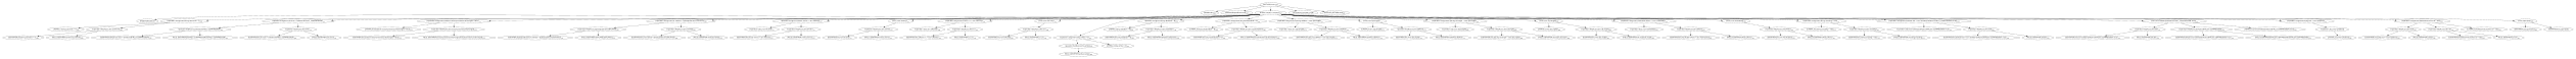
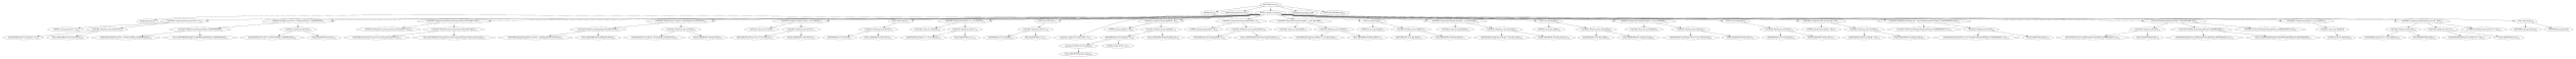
  digraph {
    fontname=Nunito
    node [fontname=Nunito]
    edge [fontname=Nunito]
    n1 [label=<(METHOD,&lt;init&gt;)<SUB>264</SUB>>]
    n2 [label=<(PARAM,this)<SUB>264</SUB>>]
    n3 [label=<(PARAM,OutputStream out)<SUB>264</SUB>>]
    n4 [label=<(BLOCK,&lt;empty&gt;,&lt;empty&gt;)<SUB>264</SUB>>]
    n5 [label=<(MODIFIER,CONSTRUCTOR)>]
    n6 [label=<(METHOD_RETURN,void)<SUB>266</SUB>>]
    n7 [label=<(MODIFIER,PUBLIC)>]
    n8 [label=<(&lt;operator&gt;.assignment,String comment = &quot;&quot;)<SUB>108</SUB>>]
    n9 [label=<(&lt;operator&gt;.assignment,int level = Deflater.DEFAULT_COMPRESSION)<SUB>115</SUB>>]
    n10 [label=<(&lt;operator&gt;.assignment,boolean hasCompressionLevelChanged = false)<SUB>123</SUB>>]
    n11 [label=<(&lt;operator&gt;.assignment,int method = ZipOutputStream.DEFLATED)<SUB>130</SUB>>]
    n12 [label=<(&lt;operator&gt;.assignment,Vector entries = new Vector())<SUB>137</SUB>>]
    n13 [label=<(&lt;init&gt;,new Vector())<SUB>137</SUB>>]
    n14 [label=<(&lt;operator&gt;.assignment,CRC32 crc = new CRC32())<SUB>144</SUB>>]
    n15 [label=<(&lt;init&gt;,new CRC32())<SUB>144</SUB>>]
    n16 [label=<(&lt;operator&gt;.assignment,long written = 0)<SUB>151</SUB>>]
    n17 [label=<(&lt;operator&gt;.assignment,long dataStart = 0)<SUB>154</SUB>>]
    n18 [label=<(&lt;operator&gt;.assignment,long localDataStart = 0)<SUB>166</SUB>>]
    n19 [label=<(&lt;operator&gt;.assignment,ZipLong cdOffset = new ZipLong(0))<SUB>173</SUB>>]
    n20 [label=<(&lt;init&gt;,new ZipLong(0))<SUB>173</SUB>>]
    n21 [label=<(&lt;operator&gt;.assignment,ZipLong cdLength = new ZipLong(0))<SUB>180</SUB>>]
    n22 [label=<(&lt;init&gt;,new ZipLong(0))<SUB>180</SUB>>]
    n23 [label=<(&lt;operator&gt;.assignment,Hashtable offsets = new Hashtable())<SUB>201</SUB>>]
    n24 [label=<(&lt;init&gt;,new Hashtable())<SUB>201</SUB>>]
    n25 [label=<(&lt;operator&gt;.assignment,String encoding = null)<SUB>212</SUB>>]
    n26 [label=<(&lt;operator&gt;.assignment,Deflater def = new Deflater(Deflater.DEFAULT_COMPRESSION, true))<SUB>224</SUB>>]
    n27 [label=<(&lt;init&gt;,new Deflater(Deflater.DEFAULT_COMPRESSION, true))<SUB>224</SUB>>]
    n28 [label=<(&lt;operator&gt;.assignment,byte[] buf = new byte[512])<SUB>236</SUB>>]
    n29 [label=<(&lt;operator&gt;.assignment,RandomAccessFile raf = null)<SUB>243</SUB>>]
    n30 [label=<(&lt;init&gt;,super(out);)<SUB>265</SUB>>]
    n31 [label=<(&lt;operator&gt;.fieldAccess,this.comment)<SUB>108</SUB>>]
    n32 [label=<(LITERAL,&quot;&quot;,String comment = &quot;&quot;)<SUB>108</SUB>>]
    n33 [label=<(&lt;operator&gt;.fieldAccess,this.level)<SUB>115</SUB>>]
    n34 [label=<(&lt;operator&gt;.fieldAccess,Deflater.DEFAULT_COMPRESSION)<SUB>115</SUB>>]
    n35 [label=<(&lt;operator&gt;.fieldAccess,this.hasCompressionLevelChanged)<SUB>123</SUB>>]
    n36 [label=<(LITERAL,false,boolean hasCompressionLevelChanged = false)<SUB>123</SUB>>]
    n37 [label=<(&lt;operator&gt;.fieldAccess,this.method)<SUB>130</SUB>>]
    n38 [label=<(&lt;operator&gt;.fieldAccess,ZipOutputStream.DEFLATED)<SUB>130</SUB>>]
    n39 [label=<(&lt;operator&gt;.fieldAccess,this.entries)<SUB>137</SUB>>]
    n40 [label=<(&lt;operator&gt;.alloc,new Vector())<SUB>137</SUB>>]
    n41 [label=<(&lt;operator&gt;.fieldAccess,this.entries)<SUB>137</SUB>>]
    n42 [label=<(&lt;operator&gt;.fieldAccess,this.crc)<SUB>144</SUB>>]
    n43 [label=<(&lt;operator&gt;.alloc,new CRC32())<SUB>144</SUB>>]
    n44 [label=<(&lt;operator&gt;.fieldAccess,this.crc)<SUB>144</SUB>>]
    n45 [label=<(&lt;operator&gt;.fieldAccess,this.written)<SUB>151</SUB>>]
    n46 [label=<(LITERAL,0,long written = 0)<SUB>151</SUB>>]
    n47 [label=<(&lt;operator&gt;.fieldAccess,this.dataStart)<SUB>158</SUB>>]
    n48 [label=<(LITERAL,0,long dataStart = 0)<SUB>158</SUB>>]
    n49 [label=<(&lt;operator&gt;.fieldAccess,this.localDataStart)<SUB>166</SUB>>]
    n50 [label=<(LITERAL,0,long localDataStart = 0)<SUB>166</SUB>>]
    n51 [label=<(&lt;operator&gt;.fieldAccess,this.cdOffset)<SUB>173</SUB>>]
    n52 [label=<(&lt;operator&gt;.alloc,new ZipLong(0))<SUB>173</SUB>>]
    n53 [label=<(&lt;operator&gt;.fieldAccess,this.cdOffset)<SUB>173</SUB>>]
    n54 [label=<(LITERAL,0,new ZipLong(0))<SUB>173</SUB>>]
    n55 [label=<(&lt;operator&gt;.fieldAccess,this.cdLength)<SUB>180</SUB>>]
    n56 [label=<(&lt;operator&gt;.alloc,new ZipLong(0))<SUB>180</SUB>>]
    n57 [label=<(&lt;operator&gt;.fieldAccess,this.cdLength)<SUB>180</SUB>>]
    n58 [label=<(LITERAL,0,new ZipLong(0))<SUB>180</SUB>>]
    n59 [label=<(&lt;operator&gt;.fieldAccess,this.offsets)<SUB>201</SUB>>]
    n60 [label=<(&lt;operator&gt;.alloc,new Hashtable())<SUB>201</SUB>>]
    n61 [label=<(&lt;operator&gt;.fieldAccess,this.offsets)<SUB>201</SUB>>]
    n62 [label=<(&lt;operator&gt;.fieldAccess,this.encoding)<SUB>212</SUB>>]
    n63 [label=<(LITERAL,null,String encoding = null)<SUB>212</SUB>>]
    n64 [label=<(&lt;operator&gt;.fieldAccess,this.def)<SUB>224</SUB>>]
    n65 [label=<(&lt;operator&gt;.alloc,new Deflater(Deflater.DEFAULT_COMPRESSION, true))<SUB>224</SUB>>]
    n66 [label=<(&lt;operator&gt;.fieldAccess,this.def)<SUB>224</SUB>>]
    n67 [label=<(&lt;operator&gt;.fieldAccess,Deflater.DEFAULT_COMPRESSION)<SUB>224</SUB>>]
    n68 [label=<(LITERAL,true,new Deflater(Deflater.DEFAULT_COMPRESSION, true))<SUB>224</SUB>>]
    n69 [label=<(&lt;operator&gt;.alloc,new byte[512])>]
    n70 [label=<(&lt;operator&gt;.fieldAccess,this.buf)<SUB>236</SUB>>]
    n71 [label=<(&lt;operator&gt;.fieldAccess,this.raf)<SUB>243</SUB>>]
    n72 [label=<(LITERAL,null,RandomAccessFile raf = null)<SUB>243</SUB>>]
    n73 [label=<(IDENTIFIER,this,super(out);)>]
    n74 [label=<(IDENTIFIER,out,super(out);)<SUB>265</SUB>>]
    n75 [label=<(IDENTIFIER,this,String comment = &quot;&quot;)<SUB>108</SUB>>]
    n76 [label=<(FIELD_IDENTIFIER,comment,comment)<SUB>108</SUB>>]
    n77 [label=<(IDENTIFIER,this,int level = Deflater.DEFAULT_COMPRESSION)<SUB>118</SUB>>]
    n78 [label=<(FIELD_IDENTIFIER,level,level)<SUB>115</SUB>>]
    n79 [label=<(IDENTIFIER,Deflater,int level = Deflater.DEFAULT_COMPRESSION)<SUB>115</SUB>>]
    n80 [label=<(FIELD_IDENTIFIER,DEFAULT_COMPRESSION,DEFAULT_COMPRESSION)<SUB>115</SUB>>]
    n81 [label=<(IDENTIFIER,this,boolean hasCompressionLevelChanged = false)<SUB>123</SUB>>]
    n82 [label=<(FIELD_IDENTIFIER,hasCompressionLevelChanged,hasCompressionLevelChanged)<SUB>123</SUB>>]
    n83 [label=<(IDENTIFIER,this,int method = ZipOutputStream.DEFLATED)<SUB>140</SUB>>]
    n84 [label=<(FIELD_IDENTIFIER,method,method)<SUB>130</SUB>>]
    n85 [label=<(IDENTIFIER,ZipOutputStream,int method = ZipOutputStream.DEFLATED)<SUB>130</SUB>>]
    n86 [label=<(FIELD_IDENTIFIER,DEFLATED,DEFLATED)<SUB>130</SUB>>]
    n87 [label=<(IDENTIFIER,this,Vector entries = new Vector())<SUB>137</SUB>>]
    n88 [label=<(FIELD_IDENTIFIER,entries,entries)<SUB>137</SUB>>]
    n89 [label=<(IDENTIFIER,this,new Vector())<SUB>137</SUB>>]
    n90 [label=<(FIELD_IDENTIFIER,entries,entries)<SUB>137</SUB>>]
    n91 [label=<(IDENTIFIER,this,CRC32 crc = new CRC32())<SUB>144</SUB>>]
    n92 [label=<(FIELD_IDENTIFIER,crc,crc)<SUB>144</SUB>>]
    n93 [label=<(IDENTIFIER,this,new CRC32())<SUB>144</SUB>>]
    n94 [label=<(FIELD_IDENTIFIER,crc,crc)<SUB>144</SUB>>]
    n95 [label=<(FIELD_IDENTIFIER,written,written)<SUB>151</SUB>>]
    n96 [label=<(IDENTIFIER,this,long dataStart = 0)<SUB>158</SUB>>]
    n97 [label=<(FIELD_IDENTIFIER,dataStart,dataStart)<SUB>158</SUB>>]
    n98 [label=<(IDENTIFIER,this,long localDataStart = 0)<SUB>166</SUB>>]
    n99 [label=<(FIELD_IDENTIFIER,localDataStart,localDataStart)<SUB>166</SUB>>]
    n100 [label=<(IDENTIFIER,this,ZipLong cdOffset = new ZipLong(0))<SUB>173</SUB>>]
    n101 [label=<(FIELD_IDENTIFIER,cdOffset,cdOffset)<SUB>173</SUB>>]
    n102 [label=<(IDENTIFIER,this,new ZipLong(0))<SUB>173</SUB>>]
    n103 [label=<(FIELD_IDENTIFIER,cdOffset,cdOffset)<SUB>173</SUB>>]
    n104 [label=<(IDENTIFIER,this,ZipLong cdLength = new ZipLong(0))<SUB>180</SUB>>]
    n105 [label=<(FIELD_IDENTIFIER,cdLength,cdLength)<SUB>180</SUB>>]
    n106 [label=<(IDENTIFIER,this,new ZipLong(0))<SUB>180</SUB>>]
    n107 [label=<(FIELD_IDENTIFIER,cdLength,cdLength)<SUB>180</SUB>>]
    n108 [label=<(IDENTIFIER,this,Hashtable offsets = new Hashtable())<SUB>201</SUB>>]
    n109 [label=<(FIELD_IDENTIFIER,offsets,offsets)<SUB>201</SUB>>]
    n110 [label=<(IDENTIFIER,this,new Hashtable())<SUB>201</SUB>>]
    n111 [label=<(FIELD_IDENTIFIER,offsets,offsets)<SUB>201</SUB>>]
    n112 [label=<(IDENTIFIER,this,String encoding = null)<SUB>212</SUB>>]
    n113 [label=<(FIELD_IDENTIFIER,encoding,encoding)<SUB>212</SUB>>]
    n114 [label=<(IDENTIFIER,this,Deflater def = new Deflater(Deflater.DEFAULT_COMPRESSION, true))<SUB>224</SUB>>]
    n115 [label=<(FIELD_IDENTIFIER,def,def)<SUB>224</SUB>>]
    n116 [label=<(IDENTIFIER,this,new Deflater(Deflater.DEFAULT_COMPRESSION, true))<SUB>224</SUB>>]
    n117 [label=<(FIELD_IDENTIFIER,def,def)<SUB>224</SUB>>]
    n118 [label=<(IDENTIFIER,Deflater,new Deflater(Deflater.DEFAULT_COMPRESSION, true))<SUB>224</SUB>>]
    n119 [label=<(FIELD_IDENTIFIER,DEFAULT_COMPRESSION,DEFAULT_COMPRESSION)<SUB>224</SUB>>]
    n120 [label=<(IDENTIFIER,this,byte[] buf = new byte[512])<SUB>236</SUB>>]
    n121 [label=<(FIELD_IDENTIFIER,buf,buf)<SUB>236</SUB>>]
    n122 [label=<(LITERAL,512,new byte[512])<SUB>236</SUB>>]
    n123 [label=<(IDENTIFIER,this,RandomAccessFile raf = null)<SUB>243</SUB>>]
    n124 [label=<(FIELD_IDENTIFIER,raf,raf)<SUB>243</SUB>>]
    n1 -> n2
    n1 -> n3
    n1 -> n4
    n1 -> n5
    n1 -> n6
    n4 -> n7
    n4 -> n8
    n4 -> n9
    n4 -> n10
    n4 -> n11
    n4 -> n12
    n4 -> n13
    n4 -> n14
    n4 -> n15
    n4 -> n16
    n4 -> n17
    n4 -> n18
    n4 -> n19
    n4 -> n20
    n4 -> n21
    n4 -> n22
    n4 -> n23
    n4 -> n24
    n4 -> n25
    n4 -> n26
    n4 -> n27
    n4 -> n28
    n4 -> n29
    n4 -> n30
    n8 -> n31
    n8 -> n32
    n9 -> n33
    n9 -> n34
    n10 -> n35
    n10 -> n36
    n11 -> n37
    n11 -> n38
    n12 -> n39
    n12 -> n40
    n13 -> n41
    n14 -> n42
    n14 -> n43
    n15 -> n44
-   n16 -> n45
-   n16 -> n46
+   n96 -> n45
+   n96 -> n46
    n17 -> n47
    n17 -> n48
    n18 -> n49
    n18 -> n50
    n19 -> n51
    n19 -> n52
    n20 -> n53
    n20 -> n54
    n21 -> n55
    n21 -> n56
    n22 -> n57
    n22 -> n58
    n23 -> n59
    n23 -> n60
    n24 -> n61
    n25 -> n62
    n25 -> n63
    n26 -> n64
    n26 -> n65
    n27 -> n66
    n27 -> n67
    n27 -> n68
    n28 -> n69
    n29 -> n70
    n29 -> n71
    n29 -> n72
    n30 -> n73
    n30 -> n74
    n31 -> n75
    n31 -> n76
    n33 -> n77
    n33 -> n78
    n34 -> n79
    n34 -> n80
    n35 -> n81
    n35 -> n82
    n37 -> n83
    n37 -> n84
    n38 -> n85
    n38 -> n86
    n39 -> n87
    n39 -> n88
    n41 -> n89
    n41 -> n90
    n42 -> n91
    n42 -> n92
    n44 -> n93
    n44 -> n94
    n45 -> n95
    n47 -> n96
    n47 -> n97
    n49 -> n98
    n49 -> n99
    n51 -> n100
    n51 -> n101
    n53 -> n102
    n53 -> n103
    n55 -> n104
    n55 -> n105
    n57 -> n106
    n57 -> n107
    n59 -> n108
    n59 -> n109
    n61 -> n110
    n61 -> n111
    n62 -> n112
    n62 -> n113
    n64 -> n114
    n64 -> n115
    n66 -> n116
    n66 -> n117
    n67 -> n118
    n67 -> n119
    n69 -> n122
    n70 -> n120
    n70 -> n121
    n71 -> n123
    n71 -> n124
  }
